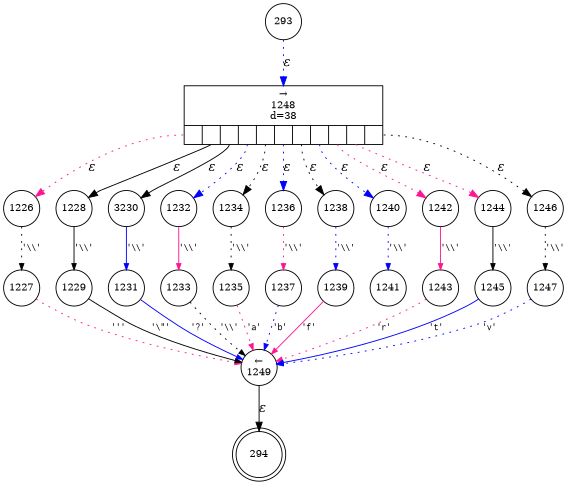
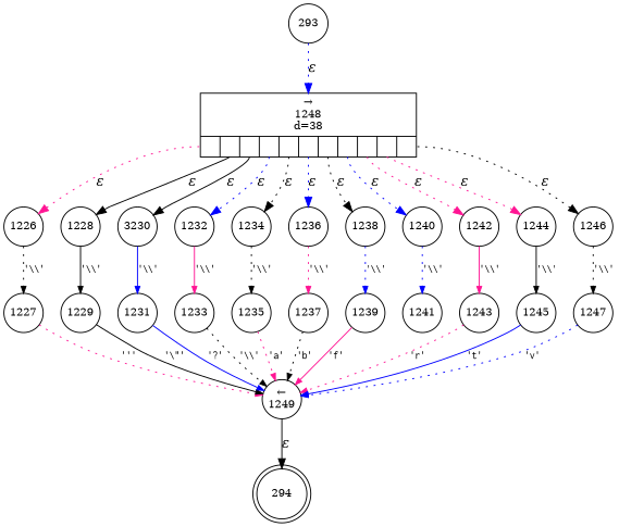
  digraph {
    rankdir=TB
    node [fixedsize=true fontsize=11 shape=circle peripheries=1]
    edge [arrowhead=normal arrowsize=.7 color=black fontname=Courier fontsize=11 style=dotted]
    n1 [label=294 shape=doublecircle width=.6 peripheries=""]
    n2 [label=1226 width=.55]
    n3 [label=1227 width=.55]
    n4 [label="&larr;\n1249" width=.55]
    n5 [label=1228 width=.55]
    n6 [label=1229 width=.55]
    n7 [label=3230 width=.55]
    n8 [label=1231 width=.55]
    n9 [label=1232 width=.55]
    n10 [label=1233 width=.55]
    n11 [label=1234 width=.55]
    n12 [label=1235 width=.55]
    n13 [label=1236 width=.55]
    n14 [label=1237 width=.55]
    n15 [label=1238 width=.55]
    n16 [label=1239 width=.55]
    n17 [label=1240 width=.55]
    n18 [label=1241 width=.55]
    n19 [label=1242 width=.55]
    n20 [label=1243 width=.55]
    n21 [label=1244 width=.55]
    n22 [label=1245 width=.55]
    n23 [label=1246 width=.55]
    n24 [label=1247 width=.55]
    n25 [fixedsize=false label="{&rarr;\n1248\nd=38|{<p0>|<p1>|<p2>|<p3>|<p4>|<p5>|<p6>|<p7>|<p8>|<p9>|<p10>}}" shape=record]
    n26 [label=293 width=.55]
    n2 -> n3 [label="'\\\\'"]
    n3 -> n4 [color=deeppink label="'''"]
    n4 -> n1 [fontname="Times-Italic" label="&epsilon;" style=solid arrowhead="" arrowsize="" fontsize=""]
    n5 -> n6 [label="'\\\\'" style=solid]
    n6 -> n4 [label="'\\\"'" style=solid]
    n7 -> n8 [color=blue label="'\\\\'" style=solid]
    n8 -> n4 [color=blue label="'?'" style=solid]
    n9 -> n10 [color=deeppink label="'\\\\'" style=solid]
    n10 -> n4 [label="'\\\\'"]
    n11 -> n12 [label="'\\\\'"]
    n12 -> n4 [color=deeppink label="'a'"]
    n13 -> n14 [color=deeppink label="'\\\\'"]
-   n14 -> n4 [color=blue label="'b'"]
+   n14 -> n4 [label="'b'"]
    n15 -> n16 [color=blue label="'\\\\'"]
    n16 -> n4 [color=deeppink label="'f'" style=solid]
    n17 -> n18 [color=blue label="'\\\\'"]
    n19 -> n20 [color=deeppink label="'\\\\'" style=solid]
    n20 -> n4 [color=deeppink label="'r'"]
    n21 -> n22 [label="'\\\\'" style=solid]
    n22 -> n4 [color=blue label="'t'" style=solid]
    n23 -> n24 [label="'\\\\'"]
    n24 -> n4 [color=blue label="'v'"]
    n25 -> n2 [color=deeppink fontname="Times-Italic" label="&epsilon;" tailport=p0 arrowhead="" arrowsize="" fontsize=""]
    n25 -> n5 [fontname="Times-Italic" label="&epsilon;" style=solid tailport=p1 arrowhead="" arrowsize="" fontsize=""]
    n25 -> n7 [fontname="Times-Italic" label="&epsilon;" style=solid tailport=p2 arrowhead="" arrowsize="" fontsize=""]
    n25 -> n9 [color=blue fontname="Times-Italic" label="&epsilon;" tailport=p3 arrowhead="" arrowsize="" fontsize=""]
    n25 -> n11 [fontname="Times-Italic" label="&epsilon;" tailport=p4 arrowhead="" arrowsize="" fontsize=""]
    n25 -> n13 [color=blue fontname="Times-Italic" label="&epsilon;" tailport=p5 arrowhead="" arrowsize="" fontsize=""]
    n25 -> n15 [fontname="Times-Italic" label="&epsilon;" tailport=p6 arrowhead="" arrowsize="" fontsize=""]
    n25 -> n17 [color=blue fontname="Times-Italic" label="&epsilon;" tailport=p7 arrowhead="" arrowsize="" fontsize=""]
    n25 -> n19 [color=deeppink fontname="Times-Italic" label="&epsilon;" tailport=p8 arrowhead="" arrowsize="" fontsize=""]
    n25 -> n21 [color=deeppink fontname="Times-Italic" label="&epsilon;" tailport=p9 arrowhead="" arrowsize="" fontsize=""]
    n25 -> n23 [fontname="Times-Italic" label="&epsilon;" tailport=p10 arrowhead="" arrowsize="" fontsize=""]
    n26 -> n25 [color=blue fontname="Times-Italic" label="&epsilon;" arrowhead="" arrowsize="" fontsize=""]
  }
